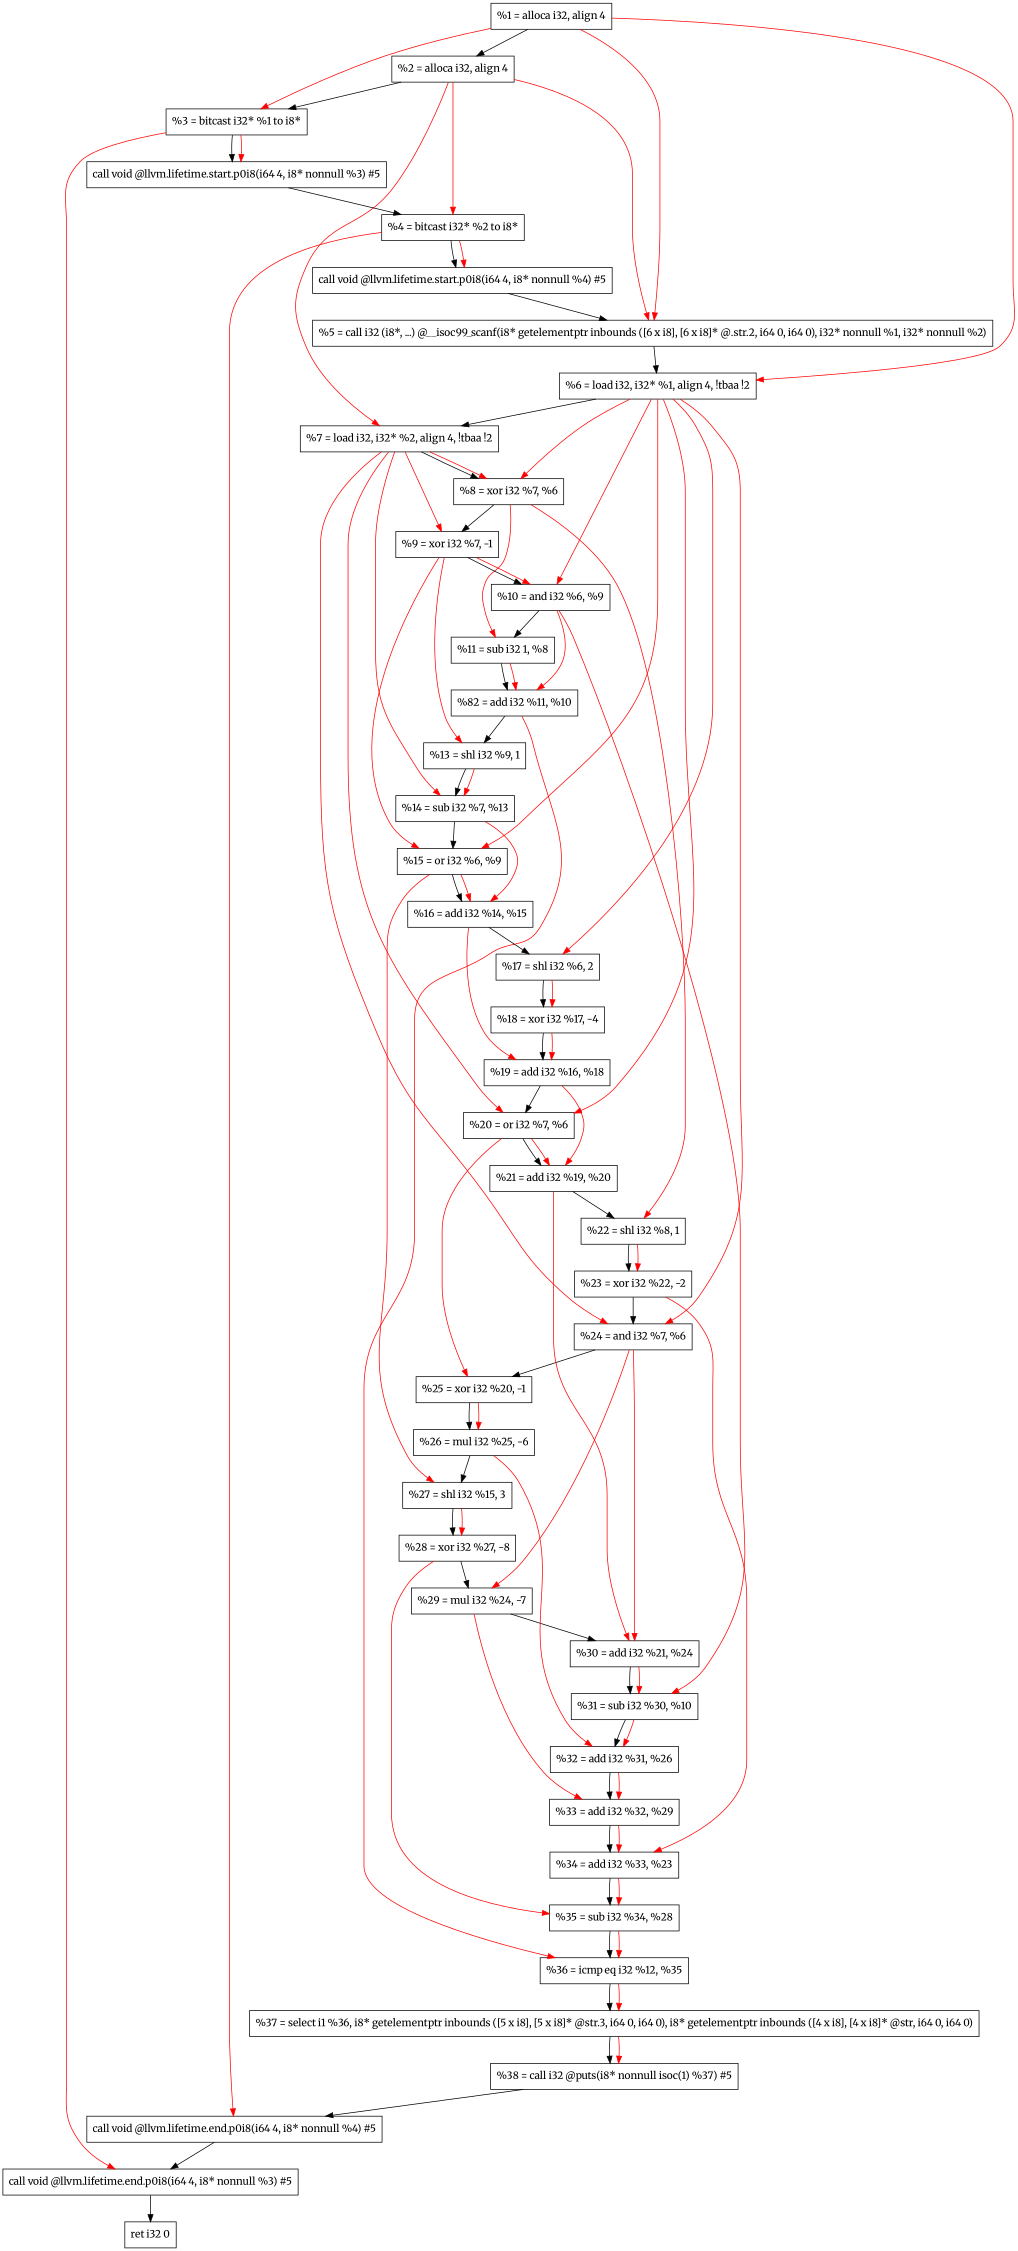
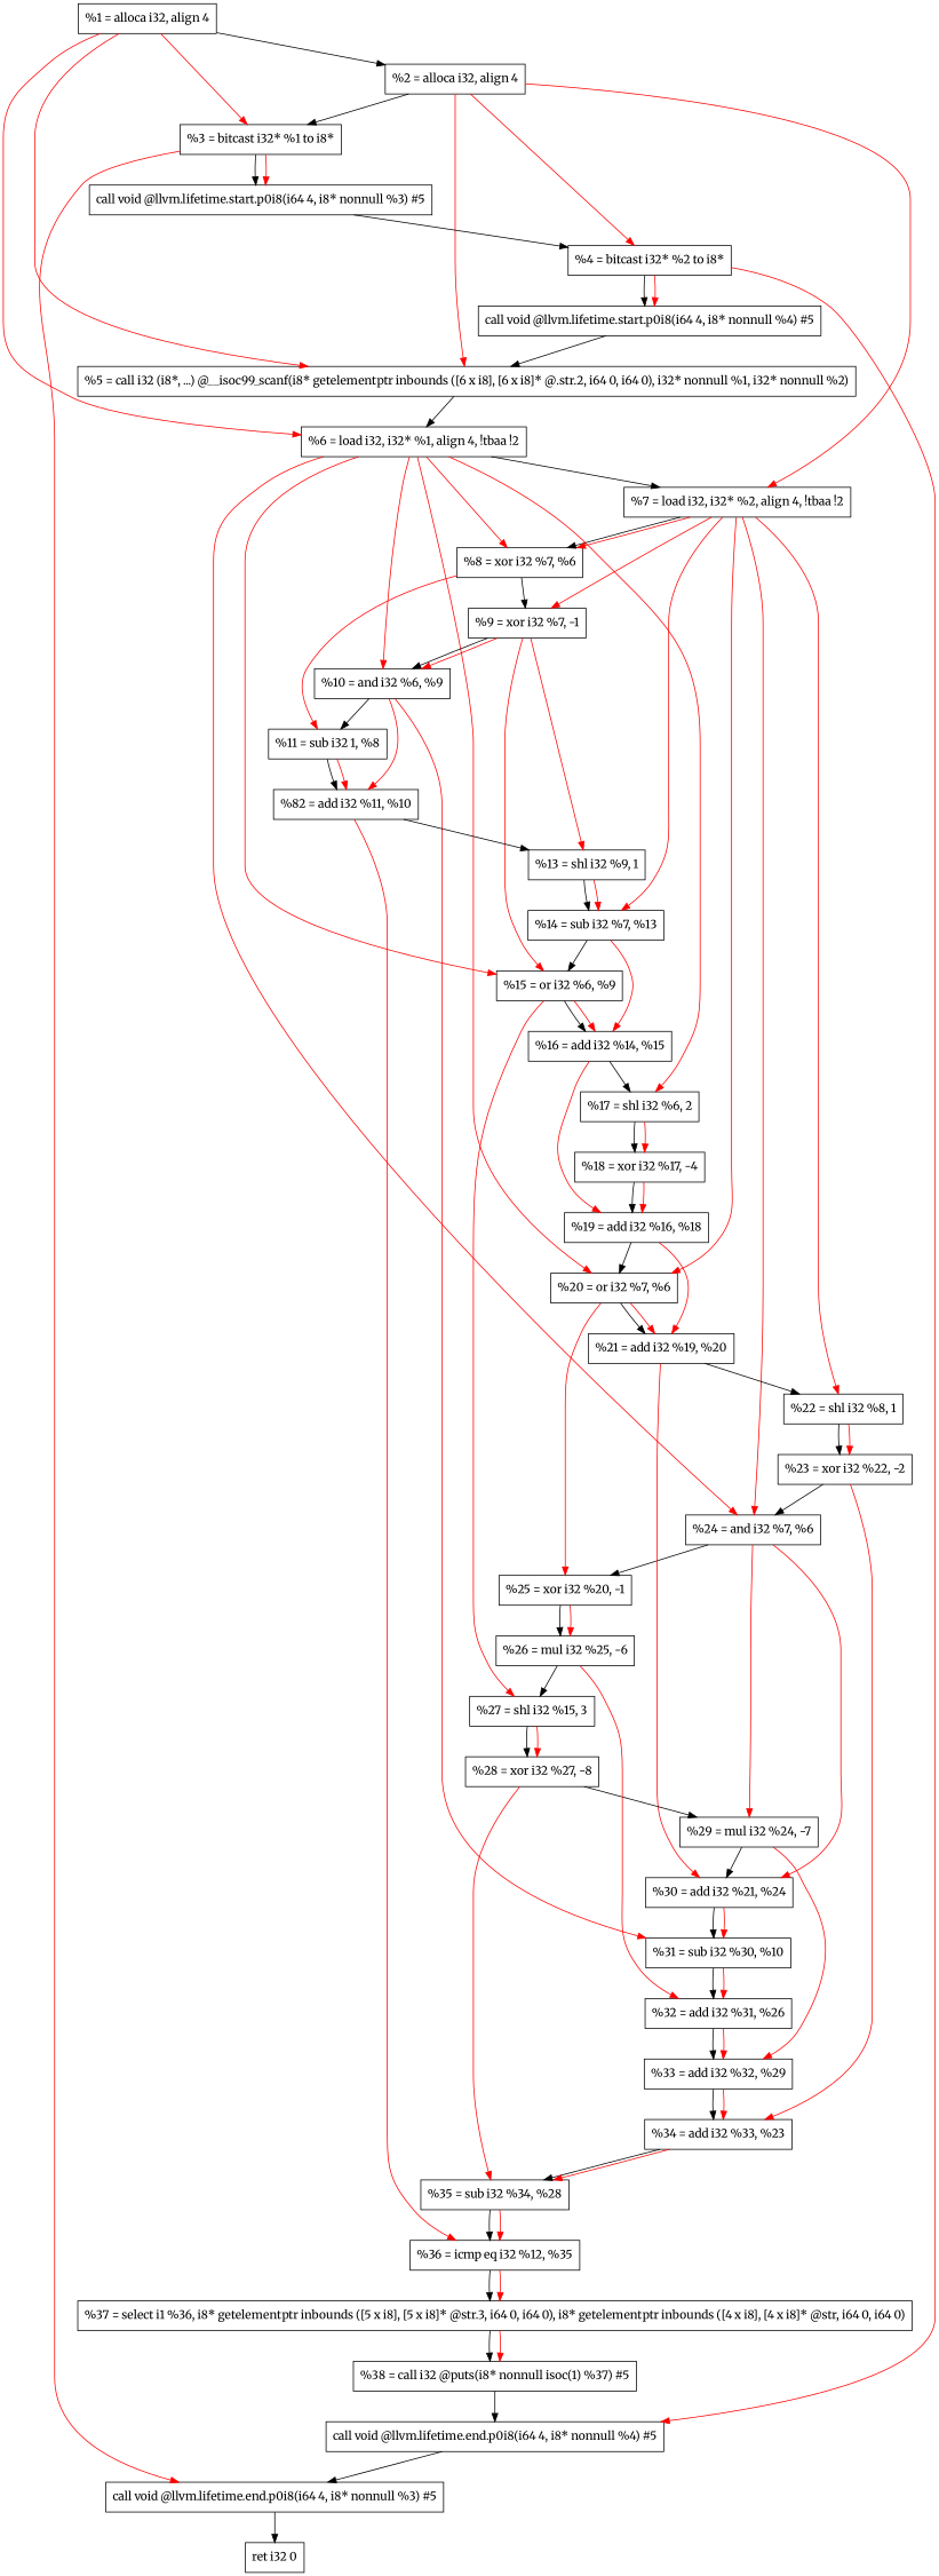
  digraph {
    fontname=Merriweather
    node [fontname=Merriweather shape=record]
    edge [fontname=Merriweather color=red]
    n1 [label="  %1 = alloca i32, align 4"]
    n2 [label="  %2 = alloca i32, align 4"]
    n3 [label="  %3 = bitcast i32* %1 to i8*"]
    n4 [label="  %5 = call i32 (i8*, ...) @__isoc99_scanf(i8* getelementptr inbounds ([6 x i8], [6 x i8]* @.str.2, i64 0, i64 0), i32* nonnull %1, i32* nonnull %2)"]
    n5 [label="  %6 = load i32, i32* %1, align 4, !tbaa !2"]
    n6 [label="  %4 = bitcast i32* %2 to i8*"]
    n7 [label="  %7 = load i32, i32* %2, align 4, !tbaa !2"]
    n8 [label="  call void @llvm.lifetime.start.p0i8(i64 4, i8* nonnull %3) #5"]
    n9 [label="  call void @llvm.lifetime.end.p0i8(i64 4, i8* nonnull %3) #5"]
    n10 [label="  %8 = xor i32 %7, %6"]
    n11 [label="  %10 = and i32 %6, %9"]
    n12 [label="  %15 = or i32 %6, %9"]
    n13 [label="  %17 = shl i32 %6, 2"]
    n14 [label="  %20 = or i32 %7, %6"]
    n15 [label="  %24 = and i32 %7, %6"]
    n16 [label="  call void @llvm.lifetime.start.p0i8(i64 4, i8* nonnull %4) #5"]
    n17 [label="  call void @llvm.lifetime.end.p0i8(i64 4, i8* nonnull %4) #5"]
    n18 [label="  %9 = xor i32 %7, -1"]
    n19 [label="  %14 = sub i32 %7, %13"]
    n20 [label="  ret i32 0"]
    n21 [label="  %11 = sub i32 1, %8"]
    n22 [label="  %22 = shl i32 %8, 1"]
    n23 [label="%82 = add i32 %11, %10"]
    n24 [label="  %31 = sub i32 %30, %10"]
    n25 [label="  %16 = add i32 %14, %15"]
    n26 [label="  %27 = shl i32 %15, 3"]
    n27 [label="  %18 = xor i32 %17, -4"]
    n28 [label="  %21 = add i32 %19, %20"]
    n29 [label="  %25 = xor i32 %20, -1"]
    n30 [label="  %30 = add i32 %21, %24"]
    n31 [label="  %29 = mul i32 %24, -7"]
    n32 [label="  %13 = shl i32 %9, 1"]
    n33 [label="  %23 = xor i32 %22, -2"]
    n34 [label="  %36 = icmp eq i32 %12, %35"]
    n35 [label="  %32 = add i32 %31, %26"]
    n36 [label="  %37 = select i1 %36, i8* getelementptr inbounds ([5 x i8], [5 x i8]* @str.3, i64 0, i64 0), i8* getelementptr inbounds ([4 x i8], [4 x i8]* @str, i64 0, i64 0)"]
    n37 [label="  %19 = add i32 %16, %18"]
    n38 [label="  %28 = xor i32 %27, -8"]
    n39 [label="  %26 = mul i32 %25, -6"]
    n40 [label="  %34 = add i32 %33, %23"]
    n41 [label="  %35 = sub i32 %34, %28"]
    n42 [label="  %33 = add i32 %32, %29"]
    n43 [label="%38 = call i32 @puts(i8* nonnull isoc(1) %37) #5"]
    n1 -> n2 [color=""]
    n1 -> n3
    n1 -> n4
    n1 -> n5
    n2 -> n3 [color=""]
    n2 -> n4
    n2 -> n6
    n2 -> n7
    n3 -> n8 [color=""]
    n3 -> n8
    n3 -> n9
    n4 -> n5 [color=""]
    n5 -> n7 [color=""]
    n5 -> n10
    n5 -> n11
    n5 -> n12
    n5 -> n13
    n5 -> n14
    n5 -> n15
    n6 -> n16 [color=""]
    n6 -> n16
    n6 -> n17
    n7 -> n10 [color=""]
    n7 -> n10
    n7 -> n14
    n7 -> n15
    n7 -> n18
    n7 -> n19
    n8 -> n6 [color=""]
    n9 -> n20 [color=""]
    n10 -> n18 [color=""]
    n10 -> n21
-   n10 -> n22
+   n7 -> n22
    n11 -> n21 [color=""]
    n11 -> n23
    n11 -> n24
    n12 -> n25 [color=""]
    n12 -> n25
    n12 -> n26
    n13 -> n27 [color=""]
    n13 -> n27
    n14 -> n28 [color=""]
    n14 -> n28
    n14 -> n29
    n15 -> n29 [color=""]
    n15 -> n30
    n15 -> n31
    n16 -> n4 [color=""]
    n17 -> n9 [color=""]
    n18 -> n11 [color=""]
    n18 -> n11
    n18 -> n12
    n18 -> n32
    n19 -> n12 [color=""]
    n19 -> n25
    n21 -> n23 [color=""]
    n21 -> n23
    n22 -> n33 [color=""]
    n22 -> n33
    n23 -> n32 [color=""]
    n23 -> n34
    n24 -> n35 [color=""]
    n24 -> n35
    n25 -> n13 [color=""]
    n25 -> n37
    n26 -> n38 [color=""]
    n26 -> n38
    n27 -> n37 [color=""]
    n27 -> n37
    n28 -> n22 [color=""]
    n28 -> n30
    n29 -> n39 [color=""]
    n29 -> n39
    n30 -> n24 [color=""]
    n30 -> n24
    n31 -> n30 [color=""]
    n31 -> n42
    n32 -> n19 [color=""]
    n32 -> n19
    n33 -> n15 [color=""]
    n33 -> n40
    n34 -> n36 [color=""]
    n34 -> n36
    n35 -> n42 [color=""]
    n35 -> n42
    n36 -> n43 [color=""]
    n36 -> n43
    n37 -> n14 [color=""]
    n37 -> n28
    n38 -> n31 [color=""]
    n38 -> n41
    n39 -> n26 [color=""]
    n39 -> n35
    n40 -> n41 [color=""]
    n40 -> n41
    n41 -> n34 [color=""]
    n41 -> n34
    n42 -> n40 [color=""]
    n42 -> n40
    n43 -> n17 [color=""]
  }
